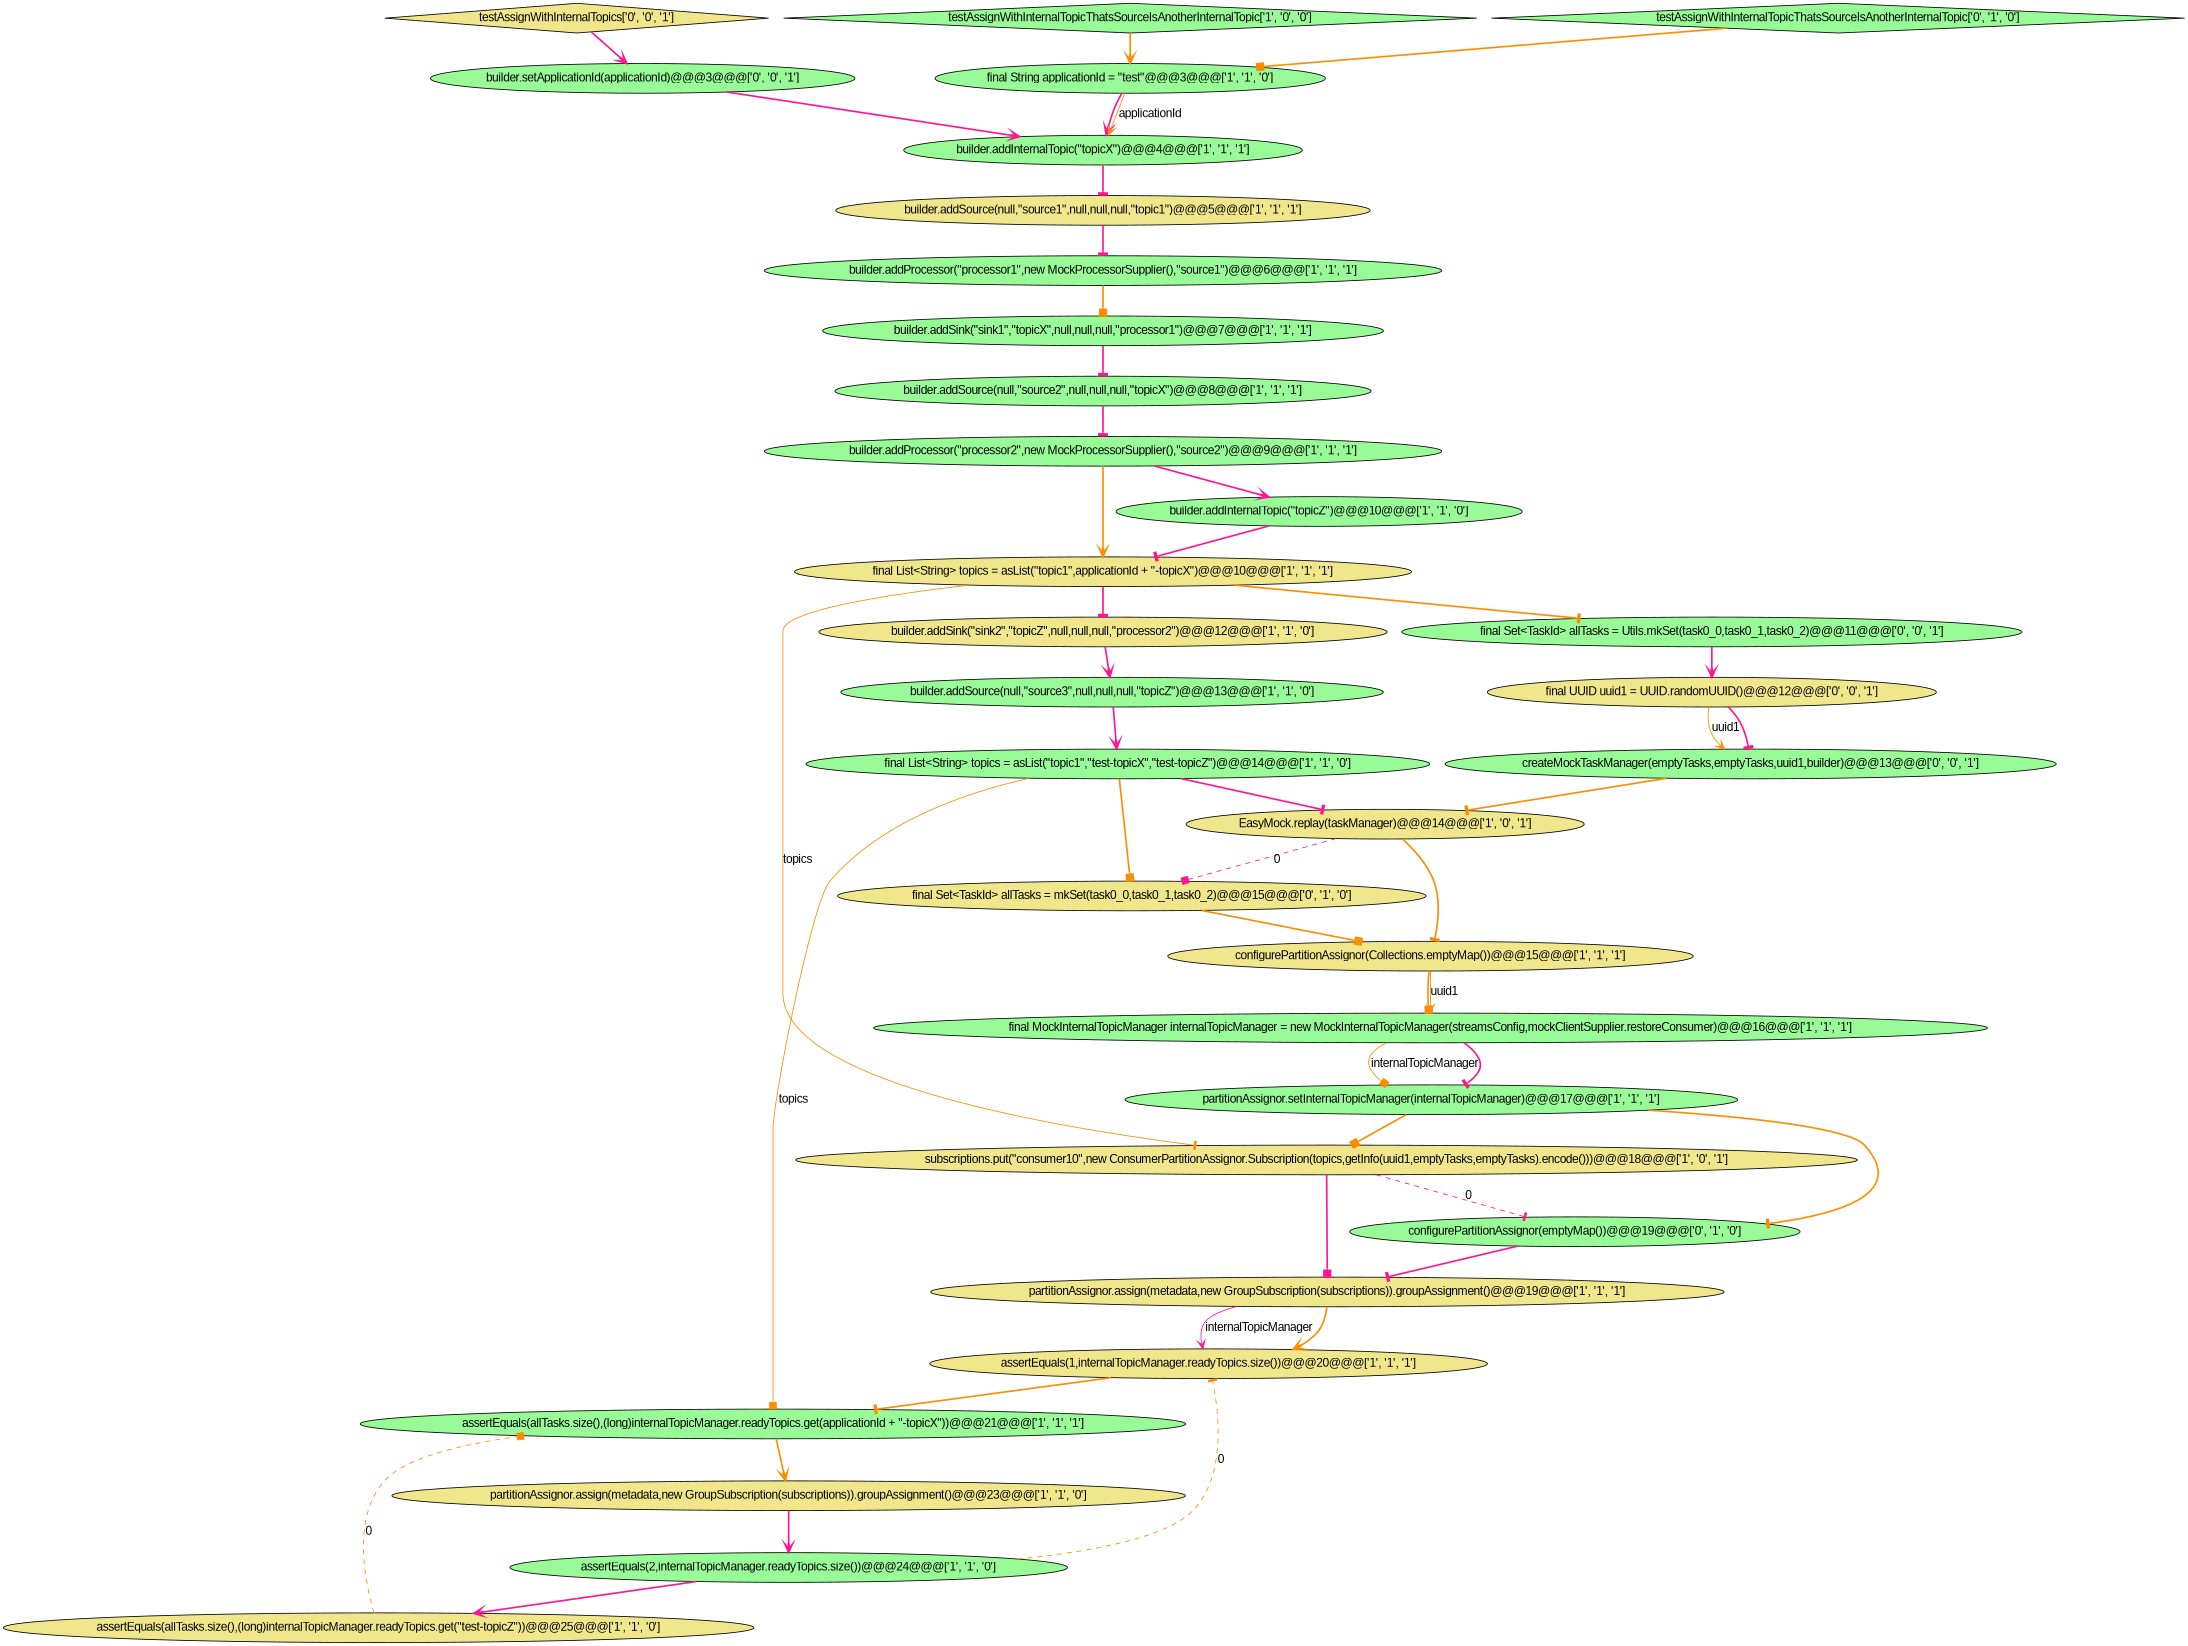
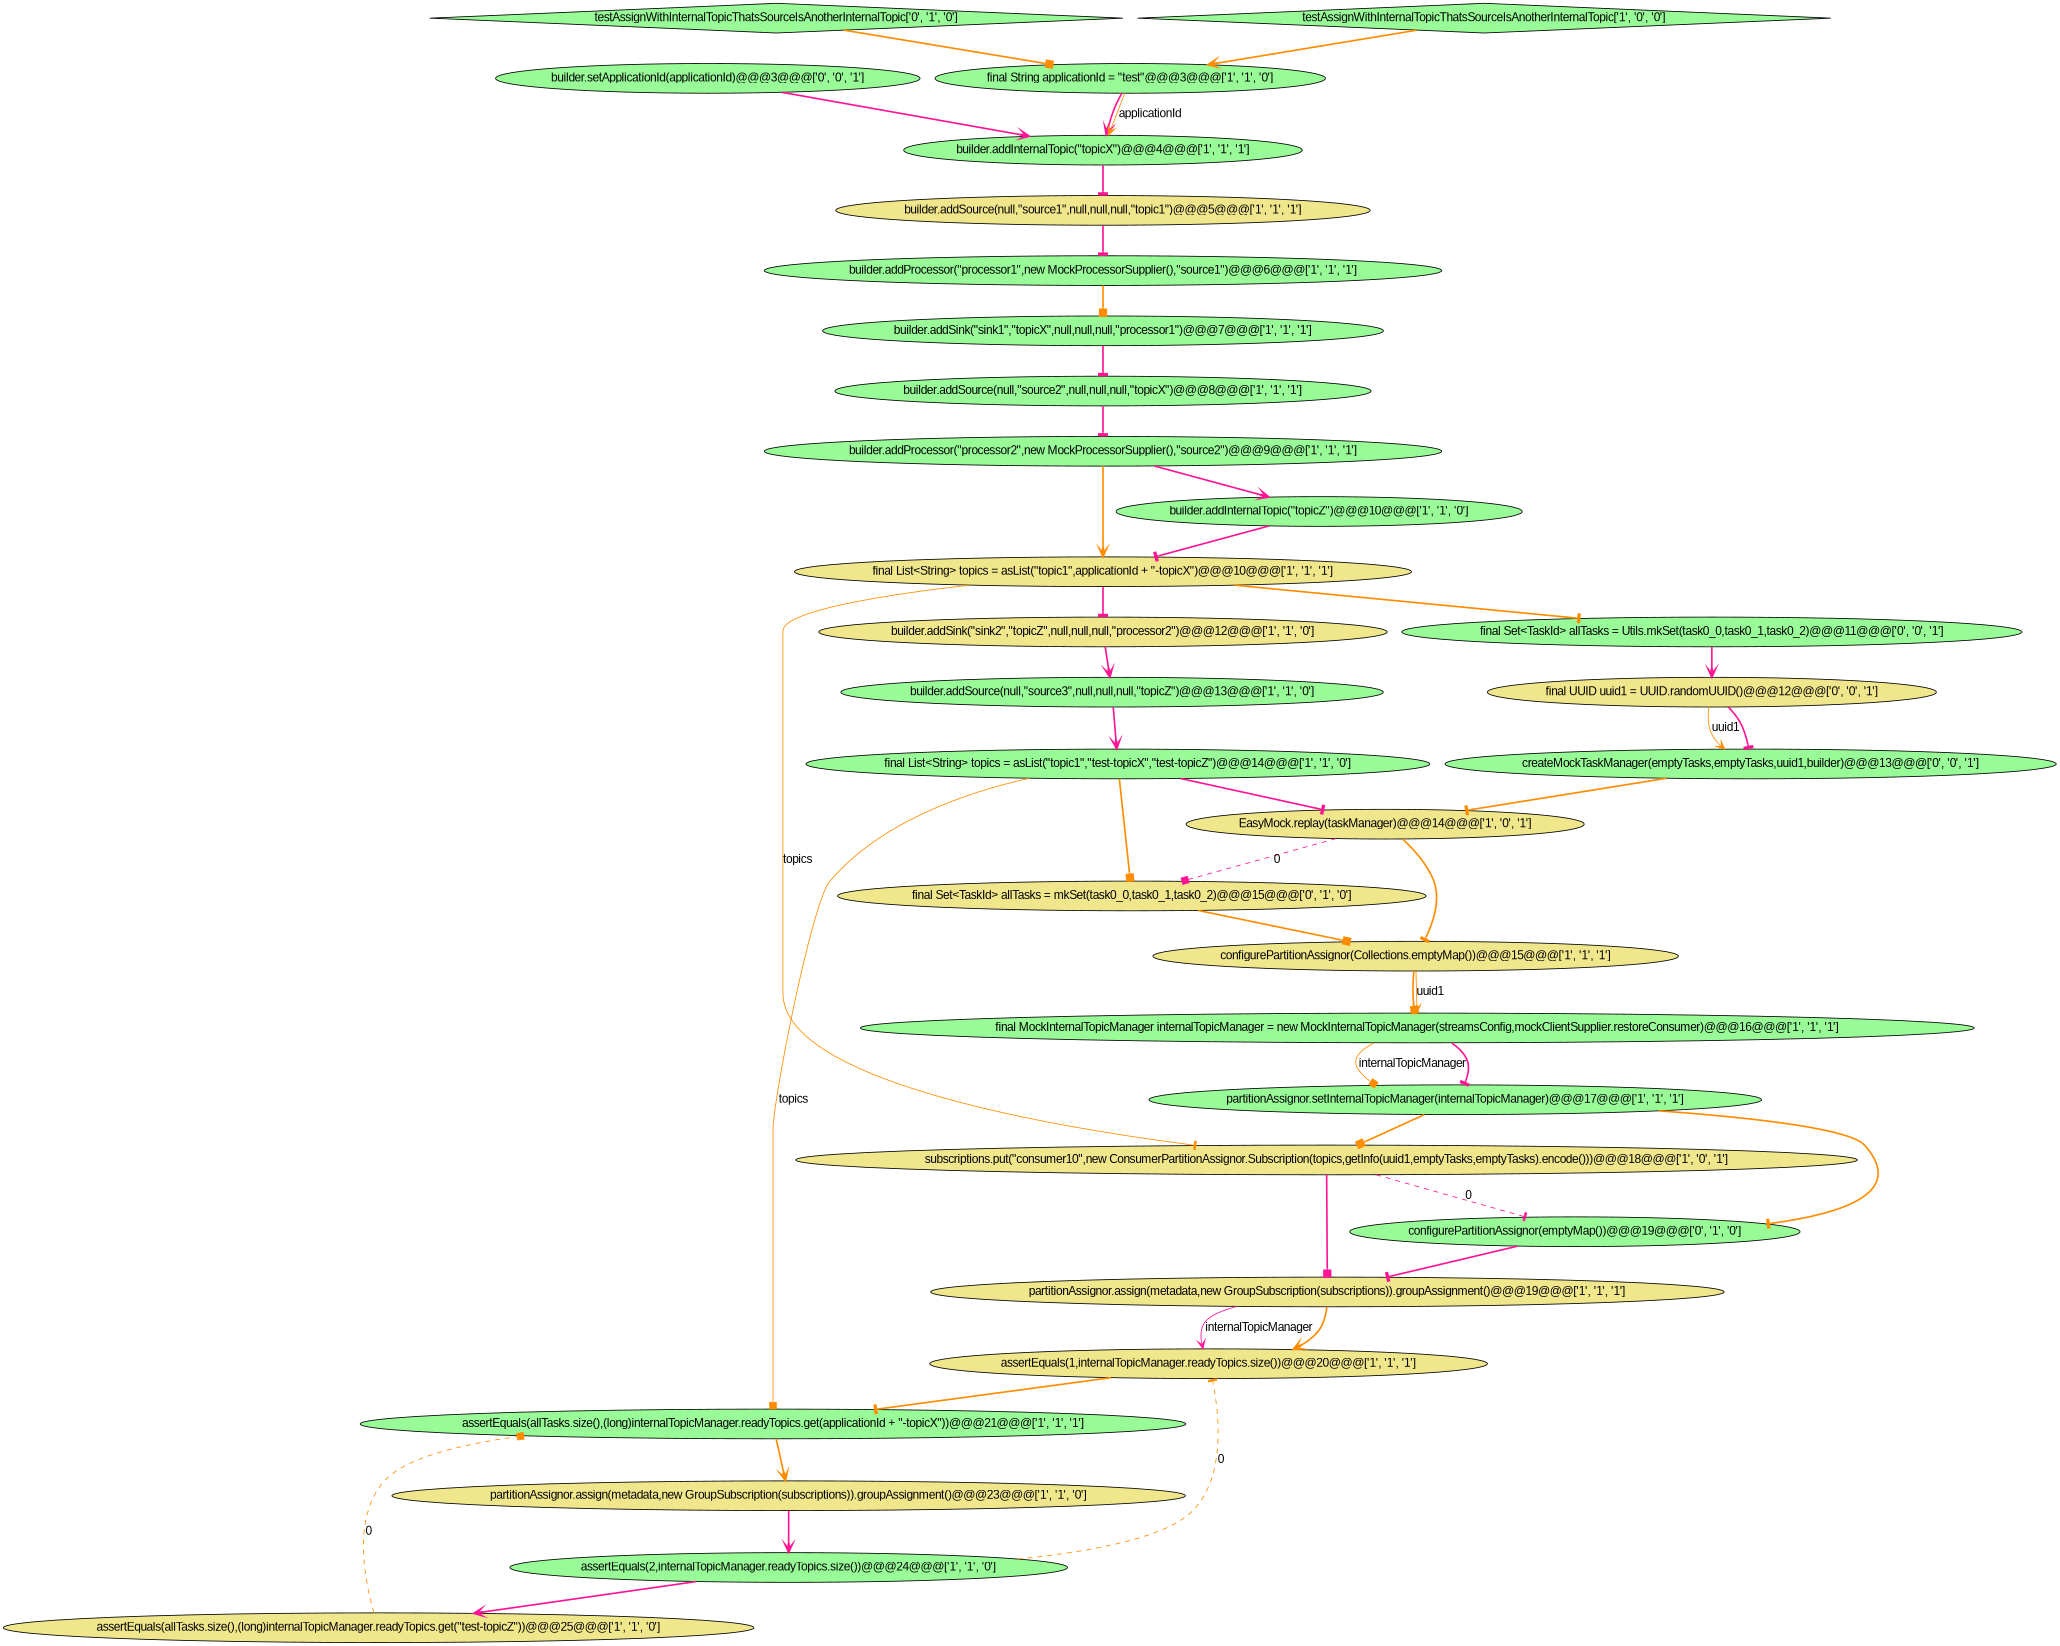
  digraph {
    fontname="Liberation Sans"
    node [fillcolor=palegreen shape=ellipse style=filled fontname="Liberation Sans"]
    edge [style=bold color=deeppink arrowhead=tee fontname="Liberation Sans"]
    n1 [fillcolor=khaki label="EasyMock.replay(taskManager)@@@14@@@['1', '0', '1']"]
    n2 [fillcolor=khaki label="final Set<TaskId> allTasks = mkSet(task0_0,task0_1,task0_2)@@@15@@@['0', '1', '0']"]
    n3 [fillcolor=khaki label="configurePartitionAssignor(Collections.emptyMap())@@@15@@@['1', '1', '1']"]
    n4 [label="partitionAssignor.setInternalTopicManager(internalTopicManager)@@@17@@@['1', '1', '1']"]
    n5 [label="configurePartitionAssignor(emptyMap())@@@19@@@['0', '1', '0']"]
    n6 [fillcolor=khaki label="subscriptions.put(\"consumer10\",new ConsumerPartitionAssignor.Subscription(topics,getInfo(uuid1,emptyTasks,emptyTasks).encode()))@@@18@@@['1', '0', '1']"]
    n7 [label="builder.setApplicationId(applicationId)@@@3@@@['0', '0', '1']"]
    n8 [label="builder.addInternalTopic(\"topicX\")@@@4@@@['1', '1', '1']"]
    n9 [label="final List<String> topics = asList(\"topic1\",\"test-topicX\",\"test-topicZ\")@@@14@@@['1', '1', '0']"]
    n10 [label="assertEquals(allTasks.size(),(long)internalTopicManager.readyTopics.get(applicationId + \"-topicX\"))@@@21@@@['1', '1', '1']"]
    n11 [label="final Set<TaskId> allTasks = Utils.mkSet(task0_0,task0_1,task0_2)@@@11@@@['0', '0', '1']"]
    n12 [fillcolor=khaki label="final UUID uuid1 = UUID.randomUUID()@@@12@@@['0', '0', '1']"]
    n13 [label="createMockTaskManager(emptyTasks,emptyTasks,uuid1,builder)@@@13@@@['0', '0', '1']"]
    n14 [label="builder.addSink(\"sink1\",\"topicX\",null,null,null,\"processor1\")@@@7@@@['1', '1', '1']"]
    n15 [label="builder.addSource(null,\"source2\",null,null,null,\"topicX\")@@@8@@@['1', '1', '1']"]
    n16 [label="final String applicationId = \"test\"@@@3@@@['1', '1', '0']"]
    n17 [label="testAssignWithInternalTopicThatsSourceIsAnotherInternalTopic['0', '1', '0']" shape=diamond]
    n18 [fillcolor=khaki label="partitionAssignor.assign(metadata,new GroupSubscription(subscriptions)).groupAssignment()@@@19@@@['1', '1', '1']"]
    n19 [fillcolor=khaki label="assertEquals(1,internalTopicManager.readyTopics.size())@@@20@@@['1', '1', '1']"]
    n20 [fillcolor=khaki label="builder.addSink(\"sink2\",\"topicZ\",null,null,null,\"processor2\")@@@12@@@['1', '1', '0']"]
    n21 [label="builder.addSource(null,\"source3\",null,null,null,\"topicZ\")@@@13@@@['1', '1', '0']"]
    n22 [fillcolor=khaki label="partitionAssignor.assign(metadata,new GroupSubscription(subscriptions)).groupAssignment()@@@23@@@['1', '1', '0']"]
    n23 [label="final MockInternalTopicManager internalTopicManager = new MockInternalTopicManager(streamsConfig,mockClientSupplier.restoreConsumer)@@@16@@@['1', '1', '1']"]
    n24 [label="builder.addProcessor(\"processor2\",new MockProcessorSupplier(),\"source2\")@@@9@@@['1', '1', '1']"]
    n25 [label="builder.addInternalTopic(\"topicZ\")@@@10@@@['1', '1', '0']"]
    n26 [fillcolor=khaki label="final List<String> topics = asList(\"topic1\",applicationId + \"-topicX\")@@@10@@@['1', '1', '1']"]
    n27 [label="testAssignWithInternalTopicThatsSourceIsAnotherInternalTopic['1', '0', '0']" shape=diamond]
    n28 [label="assertEquals(2,internalTopicManager.readyTopics.size())@@@24@@@['1', '1', '0']"]
    n29 [fillcolor=khaki label="assertEquals(allTasks.size(),(long)internalTopicManager.readyTopics.get(\"test-topicZ\"))@@@25@@@['1', '1', '0']"]
    n30 [label="builder.addProcessor(\"processor1\",new MockProcessorSupplier(),\"source1\")@@@6@@@['1', '1', '1']"]
    n31 [fillcolor=khaki label="builder.addSource(null,\"source1\",null,null,null,\"topic1\")@@@5@@@['1', '1', '1']"]
-   n32 [fillcolor=khaki label="testAssignWithInternalTopics['0', '0', '1']" shape=diamond]
    n1 -> n2 [label=0 style=dashed arrowhead=box]
    n1 -> n3 [color=darkorange]
    n2 -> n3 [color=darkorange arrowhead=box]
    n3 -> n23 [color=darkorange arrowhead=box]
    n3 -> n23 [label=uuid1 style=solid color=darkorange arrowhead=vee]
    n4 -> n5 [color=darkorange]
    n4 -> n6 [color=darkorange arrowhead=box]
    n5 -> n18
    n6 -> n5 [label=0 style=dashed]
    n6 -> n18 [arrowhead=box]
    n7 -> n8 [arrowhead=vee]
    n8 -> n31
    n9 -> n1
    n9 -> n2 [color=darkorange arrowhead=box]
    n9 -> n10 [label=topics style=solid color=darkorange arrowhead=box]
    n10 -> n22 [color=darkorange arrowhead=vee]
    n11 -> n12 [arrowhead=vee]
    n12 -> n13 [label=uuid1 style=solid color=darkorange arrowhead=vee]
    n12 -> n13
    n13 -> n1 [color=darkorange]
    n14 -> n15
    n15 -> n24
    n16 -> n8 [arrowhead=vee]
    n16 -> n8 [label=applicationId style=solid color=darkorange arrowhead=vee]
    n17 -> n16 [color=darkorange arrowhead=box]
    n18 -> n19 [color=darkorange arrowhead=vee]
    n18 -> n19 [label=internalTopicManager style=solid arrowhead=vee]
    n19 -> n10 [color=darkorange]
    n20 -> n21 [arrowhead=vee]
    n21 -> n9 [arrowhead=vee]
    n22 -> n28 [arrowhead=vee]
    n23 -> n4 [label=internalTopicManager style=solid color=darkorange arrowhead=box]
    n23 -> n4
    n24 -> n25 [arrowhead=vee]
    n24 -> n26 [color=darkorange arrowhead=vee]
    n25 -> n26
    n26 -> n6 [label=topics style=solid color=darkorange]
    n26 -> n11 [color=darkorange]
    n26 -> n20
    n27 -> n16 [color=darkorange arrowhead=vee]
    n28 -> n19 [label=0 style=dashed color=darkorange]
    n28 -> n29 [arrowhead=vee]
    n29 -> n10 [label=0 style=dashed color=darkorange arrowhead=box]
    n30 -> n14 [color=darkorange arrowhead=box]
    n31 -> n30
-   n32 -> n7 [arrowhead=vee]
  }
